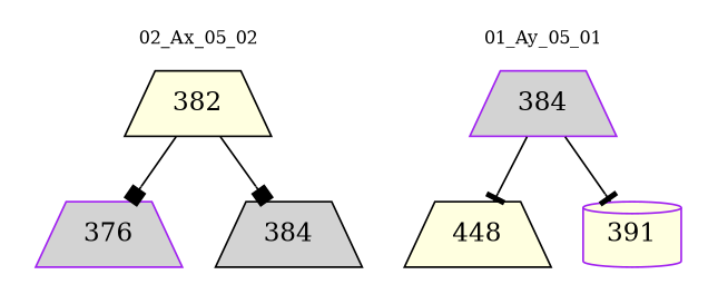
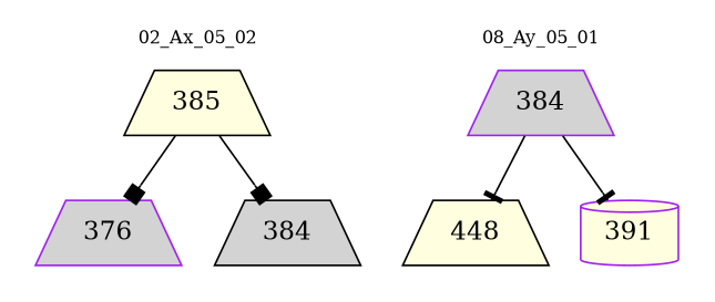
  digraph {
    node [color=black fillcolor=lightyellow shape=trapezium style=filled]
    edge [arrowhead=box color=black]
-   n1 [label=382]
+   n1 [label=385]
    n2 [color=purple fillcolor=lightgrey label=376]
    n3 [fillcolor=lightgrey label=384]
    n4 [color=purple fillcolor=lightgrey label=384]
    n5 [label=448]
    n6 [color=purple label=391 shape=cylinder]
    subgraph cluster_1 {
      color=white
      fontsize=10
      label="02_Ax_05_02"
      n1
      n2
      n3
    }
    subgraph cluster_2 {
      color=white
      fontsize=10
-     label="01_Ay_05_01"
+     label="08_Ay_05_01"
      n4
      n5
      n6
    }
    n1 -> n2
    n1 -> n3
    n4 -> n5 [arrowhead=tee]
    n4 -> n6 [arrowhead=tee]
  }
